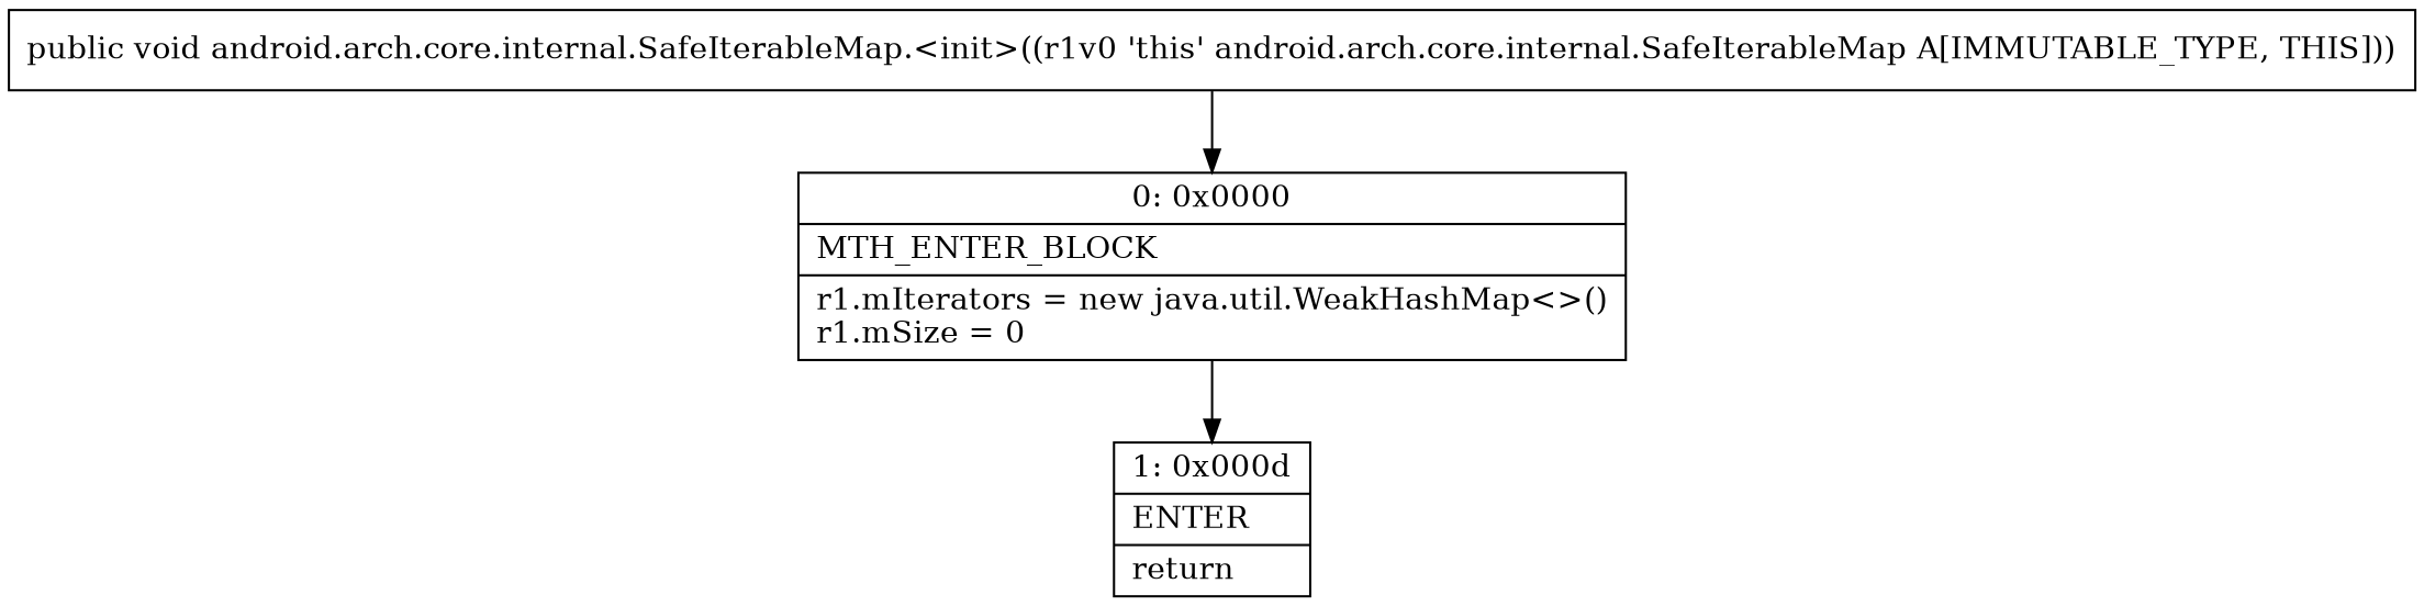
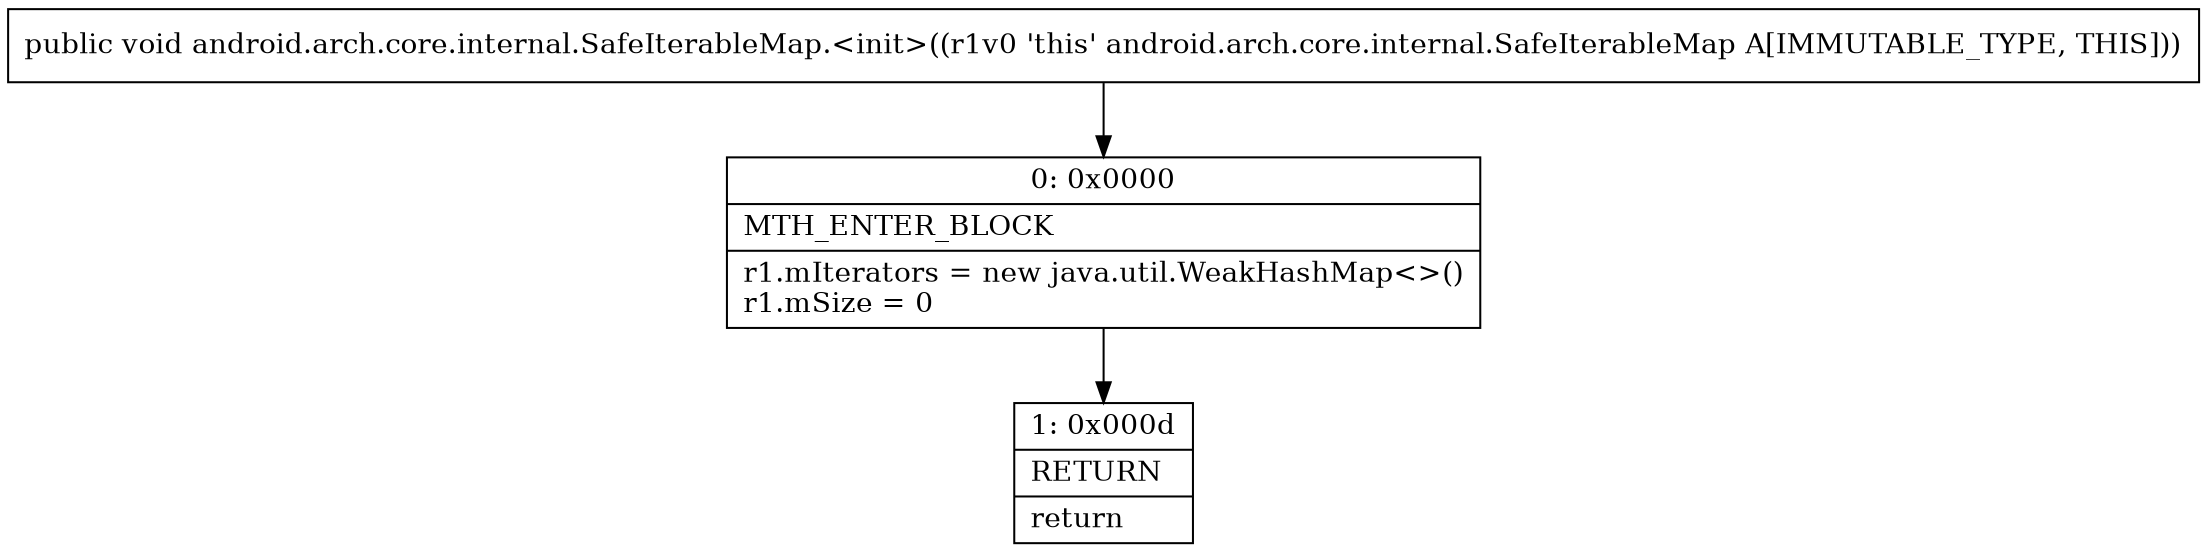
  digraph {
    node [shape=record]
    n1 [label="{0\:\ 0x0000|MTH_ENTER_BLOCK\l|r1.mIterators = new java.util.WeakHashMap\<\>()\lr1.mSize = 0\l}"]
-   n2 [label="{1\:\ 0x000d|ENTER\l|return\l}"]
+   n2 [label="{1\:\ 0x000d|RETURN\l|return\l}"]
    n3 [label="{public void android.arch.core.internal.SafeIterableMap.\<init\>((r1v0 'this' android.arch.core.internal.SafeIterableMap A[IMMUTABLE_TYPE, THIS])) }"]
    n1 -> n2
    n3 -> n1
  }
